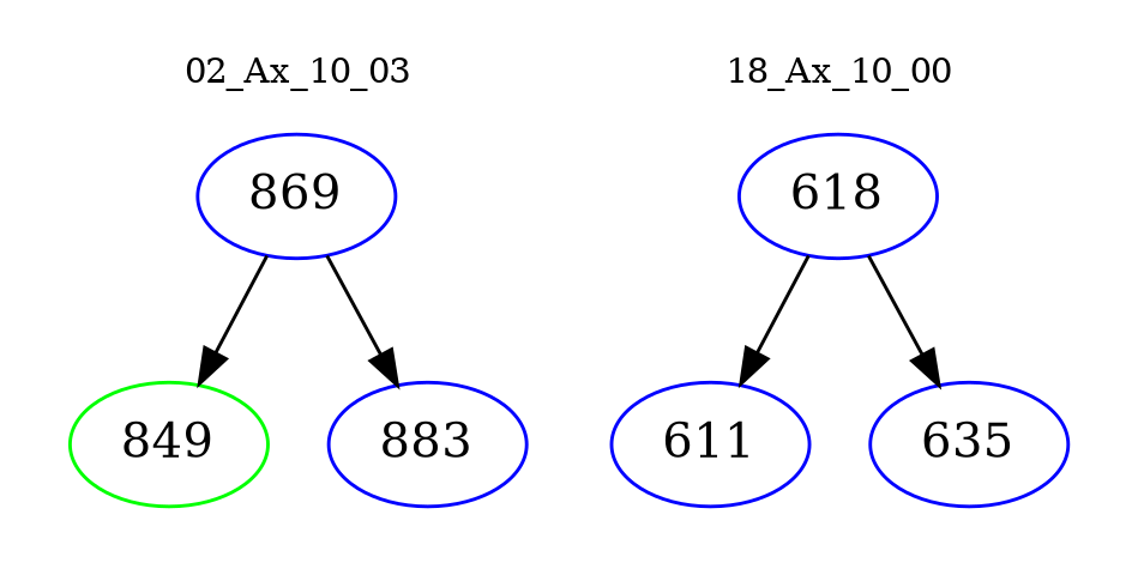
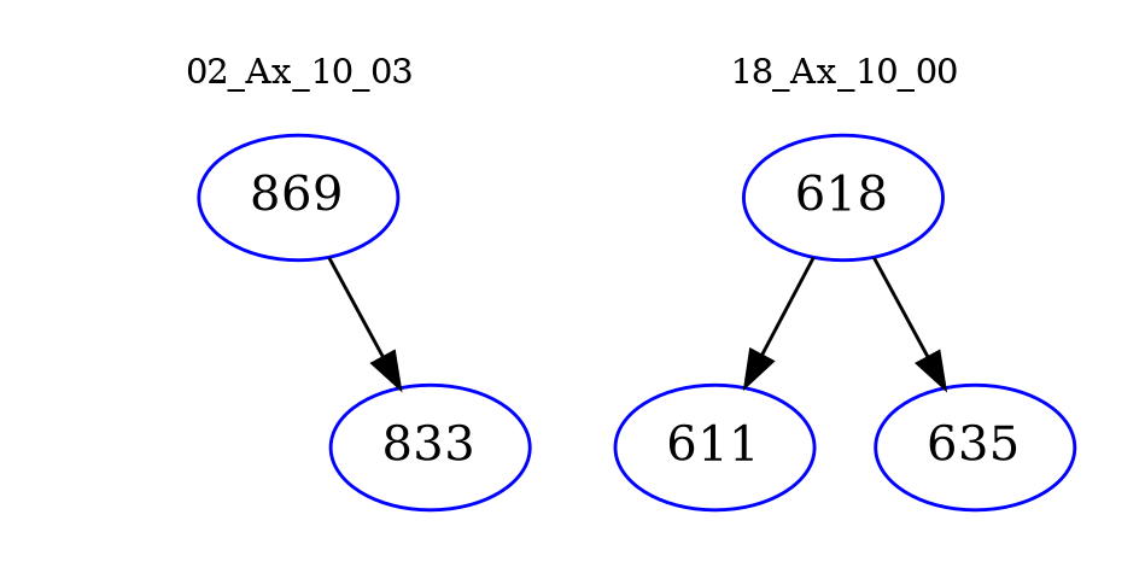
  digraph {
    node [color=blue]
    edge [color=black]
    n1 [label=869]
-   n2 [color=green label=849]
-   n3 [label=883]
+   n3 [label=833]
    n4 [label=618]
    n5 [label=611]
    n6 [label=635]
    subgraph cluster_1 {
      color=white
      fontsize=10
      label="02_Ax_10_03"
      n1
-     n2
      n3
    }
    subgraph cluster_2 {
      color=white
      fontsize=10
      label="18_Ax_10_00"
      n4
      n5
      n6
    }
-   n1 -> n2
    n1 -> n3
    n4 -> n5
    n4 -> n6
  }
